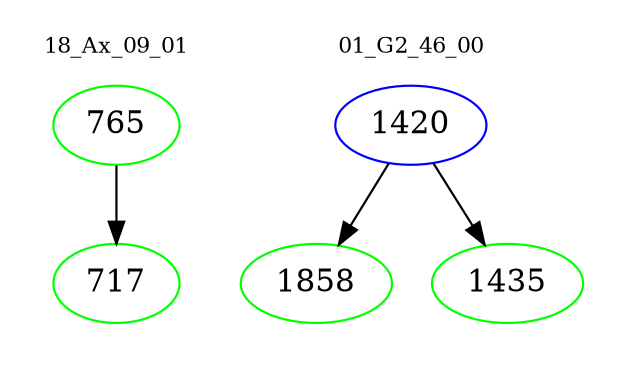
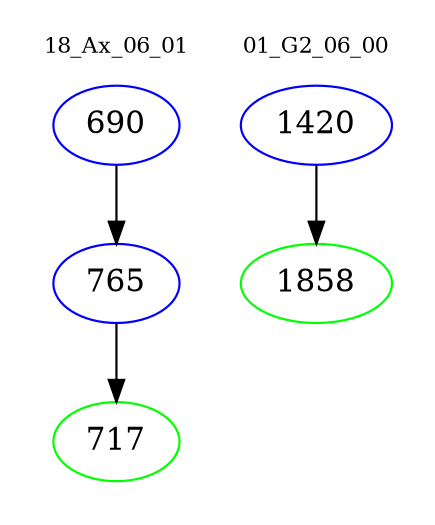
  digraph {
    node [color=green]
    edge [color=black]
-   n2 [label=765]
+   n1 [color=blue label=690]
+   n2 [color=blue label=765]
    n3 [label=717]
    n4 [color=blue label=1420]
    n5 [label=1858]
-   n6 [label=1435]
    subgraph cluster_1 {
      color=white
      fontsize=10
-     label="18_Ax_09_01"
+     label="18_Ax_06_01"
+     n1
      n2
      n3
    }
    subgraph cluster_2 {
      color=white
      fontsize=10
-     label="01_G2_46_00"
+     label="01_G2_06_00"
      n4
      n5
-     n6
    }
+   n1 -> n2
    n2 -> n3
    n4 -> n5
-   n4 -> n6
  }
